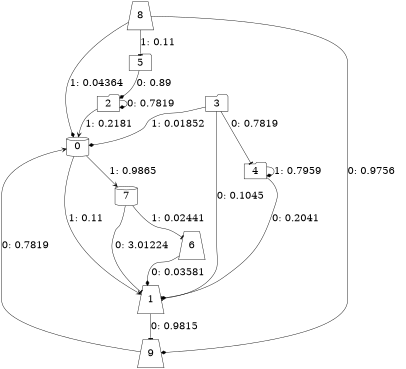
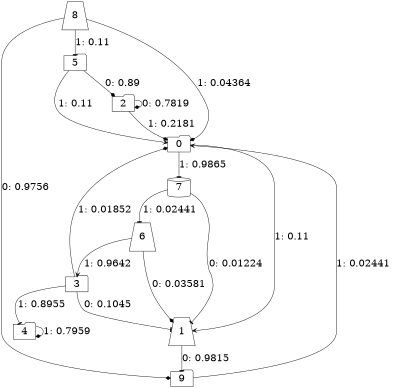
  digraph {
    node [fontsize=24 shape=folder]
    edge [arrowhead=diamond fontsize=24]
-   0 [shape=cylinder]
+   0
    1 [shape=trapezium]
    7 [shape=cylinder]
-   9 [shape=trapezium]
+   9
    6 [shape=trapezium]
    3
    8 [shape=trapezium]
    5
    2
    4
    0 -> 1 [arrowhead=vee label="1: 0.11     "]
-   0 -> 7 [arrowhead=vee label="1: 0.9865   "]
+   0 -> 7 [arrowhead=tee label="1: 0.9865   "]
    1 -> 9 [arrowhead=tee label="0: 0.9815   "]
-   7 -> 1 [arrowhead=tee label="0: 3.01224  "]
+   7 -> 1 [arrowhead=tee label="0: 0.01224  "]
    7 -> 6 [arrowhead=tee label="1: 0.02441  "]
-   9 -> 0 [arrowhead=vee label="0: 0.7819   "]
+   9 -> 0 [arrowhead=vee label="1: 0.02441  "]
    6 -> 1 [label="0: 0.03581  "]
+   6 -> 3 [arrowhead=vee label="1: 0.9642   "]
    3 -> 0 [label="1: 0.01852  "]
    3 -> 1 [arrowhead=tee label="0: 0.1045   "]
-   3 -> 4 [arrowhead=tee label="0: 0.7819   "]
+   3 -> 4 [arrowhead=tee label="1: 0.8955   "]
    8 -> 0 [label="1: 0.04364  "]
    8 -> 9 [label="0: 0.9756   "]
    8 -> 5 [arrowhead=tee label="1: 0.11     "]
+   5 -> 0 [arrowhead=vee label="1: 0.11     "]
    5 -> 2 [label="0: 0.89     "]
-   2 -> 0 [arrowhead=vee label="1: 0.2181   "]
+   2 -> 0 [label="1: 0.2181   "]
    2 -> 2 [label="0: 0.7819   "]
-   4 -> 1 [label="0: 0.2041   "]
    4 -> 4 [label="1: 0.7959   "]
  }
